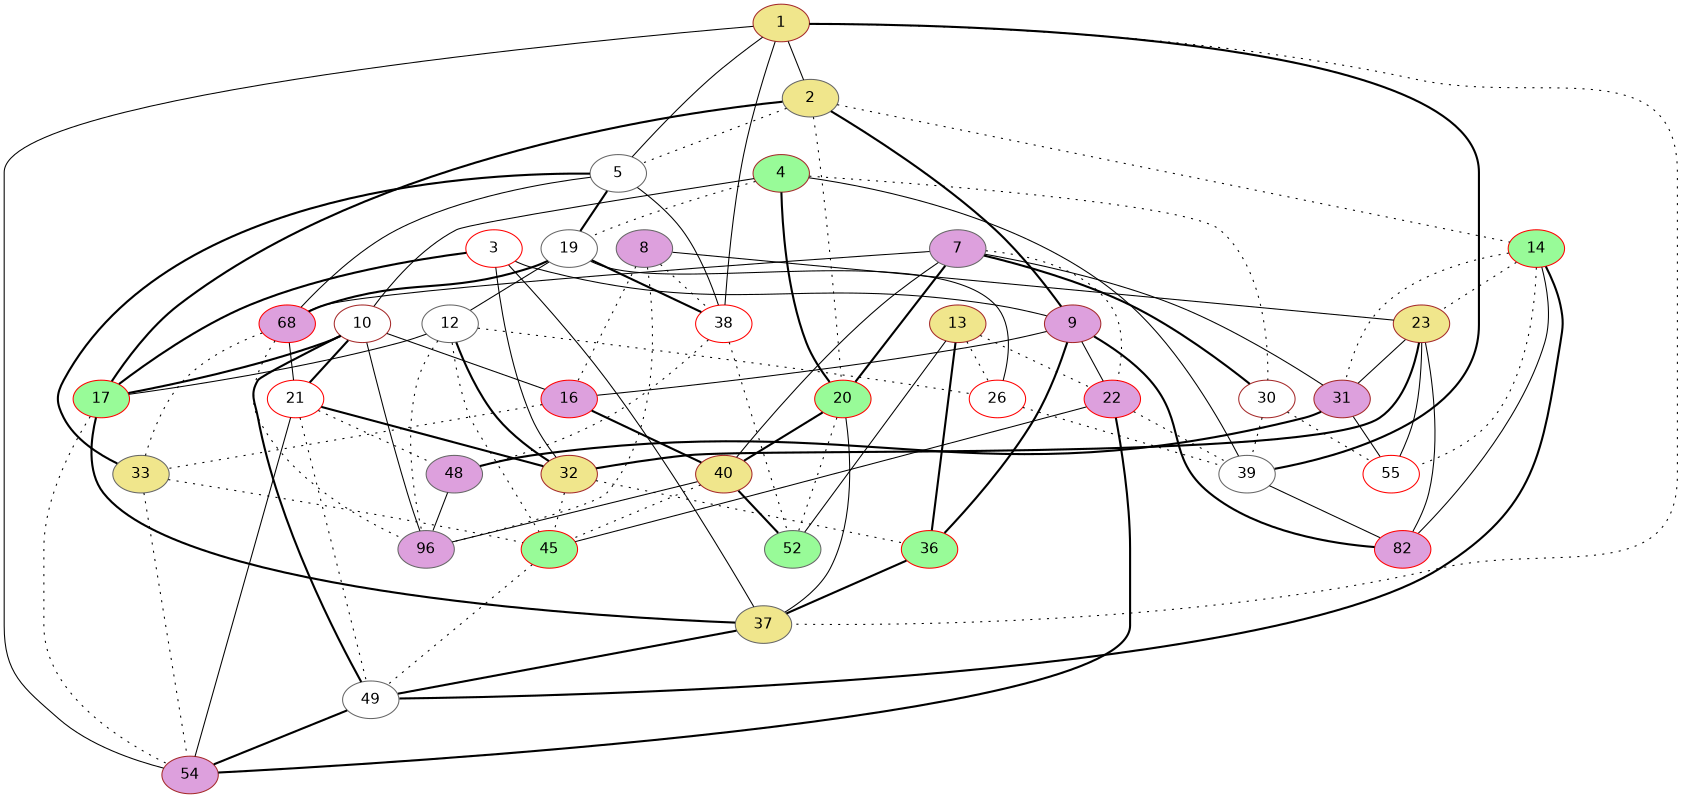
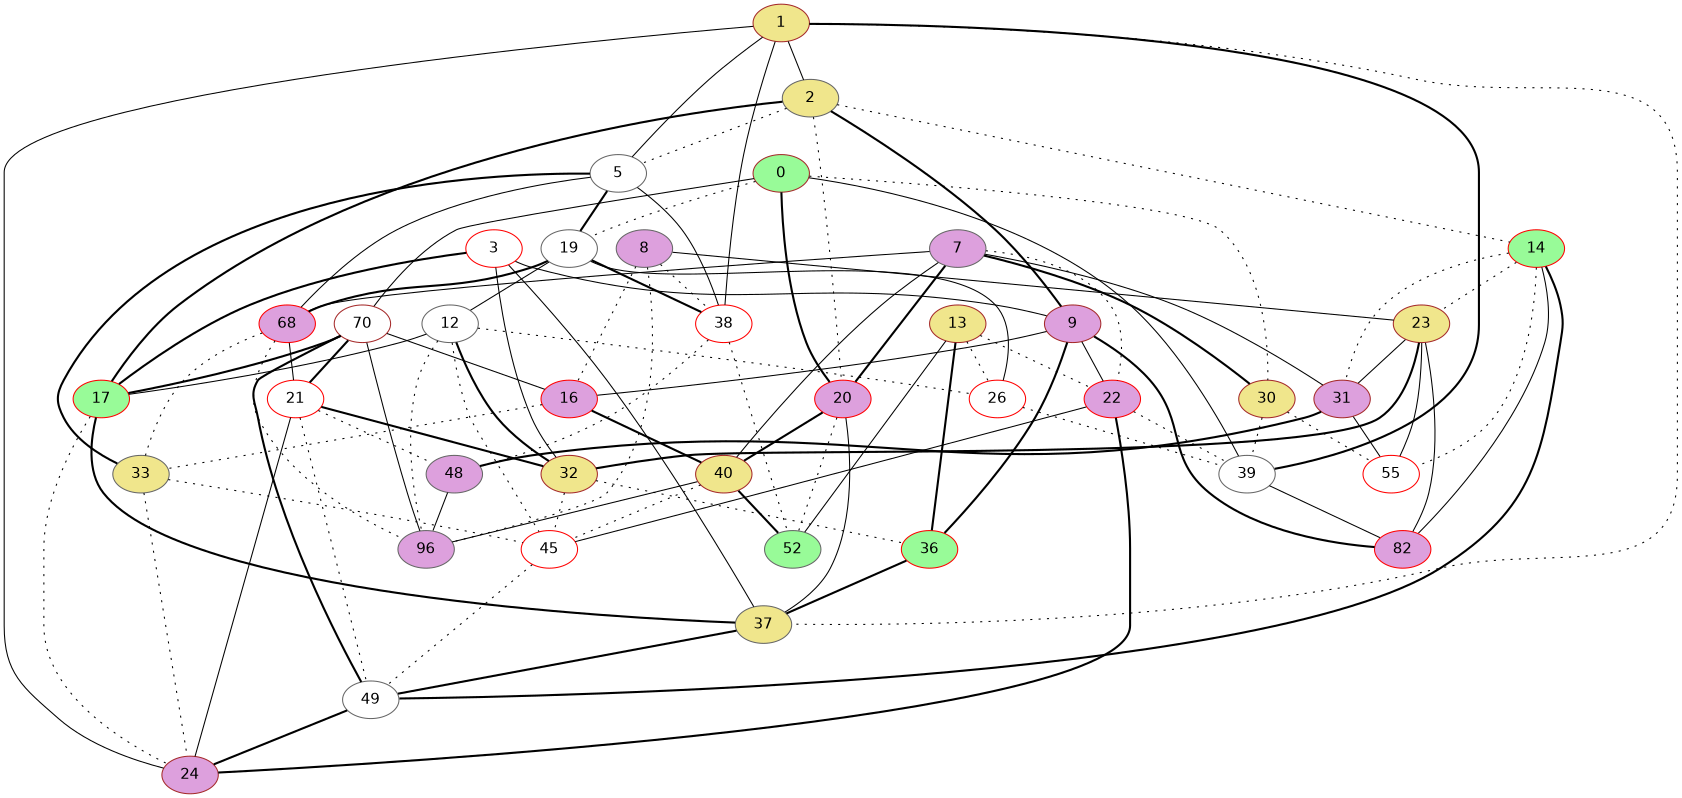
  graph {
    fontname="DejaVu Sans"
    node [color=red fillcolor=plum fontname="DejaVu Sans" style=filled]
    edge [fontname="DejaVu Sans" style=dotted]
    1 [color=brown fillcolor=khaki super="+6"]
    2 [color=gray40 fillcolor=khaki super="+15"]
    5 [color=gray40 fillcolor=white super="+35"]
    37 [color=gray40 fillcolor=khaki super="+60"]
    38 [fillcolor=white super="+58"]
    39 [color=gray40 fillcolor=white super="+64"]
-   54 [color=brown super="+65"]
+   54 [color=brown super="+65" label=24]
    9 [color=brown super="+44"]
    14 [fillcolor=palegreen super="+46"]
    17 [fillcolor=palegreen super="+28"]
-   20 [fillcolor=palegreen super="+29"]
+   20 [super="+29"]
    n12 [color=gray40 fillcolor=white label=19 super="+34"]
    n13 [label=68 super="+47"]
    33 [color=gray40 fillcolor=khaki super="+63"]
    49 [color=gray40 fillcolor=white super="+52"]
    n16 [color=gray40 fillcolor=palegreen label=52]
    48 [color=gray40]
    n18 [label=82]
    22 [super="+50"]
    16 [super="+24"]
    36 [fillcolor=palegreen]
    55 [fillcolor=white]
    31 [color=brown]
    23 [color=brown fillcolor=khaki super="+61"]
    40 [color=brown fillcolor=khaki super="+41"]
    3 [fillcolor=white]
    32 [color=brown fillcolor=khaki super="+57"]
-   45 [fillcolor=palegreen super="+53"]
-   4 [color=brown fillcolor=palegreen super="+19"]
-   10 [color=brown fillcolor=white super="+42"]
-   30 [color=brown fillcolor=white]
+   45 [fillcolor=white super="+53"]
+   4 [color=brown fillcolor=palegreen super="+19" label=0]
+   10 [color=brown fillcolor=white super="+42" label=70]
+   30 [color=brown fillcolor=khaki]
    n32 [color=gray40 label=96 super="+59"]
    21 [fillcolor=white super="+25"]
    12 [color=gray40 fillcolor=white super="+27"]
    26 [fillcolor=white]
    7 [color=gray40 super="+43"]
    8 [color=gray40]
    13 [color=brown fillcolor=khaki]
    1 -- 2 [style=solid]
    1 -- 5 [style=solid]
    1 -- 37
    1 -- 38 [style=solid]
    1 -- 39 [style=bold]
    1 -- 54 [style=solid]
    2 -- 5
    2 -- 9 [style=bold]
    2 -- 14
    2 -- 17 [style=bold]
    2 -- 20
    5 -- 38 [style=solid]
    5 -- n12 [style=bold]
    5 -- n13 [style=solid]
    5 -- 33 [style=bold]
    37 -- 49 [style=bold]
    38 -- n16
    38 -- 48
    39 -- n18 [style=solid]
    9 -- n18 [style=bold]
    9 -- 22 [style=solid]
    9 -- 16 [style=solid]
    9 -- 36 [style=bold]
    14 -- 49 [style=bold]
    14 -- n18 [style=solid]
    14 -- 55
    14 -- 31
    14 -- 23
    17 -- 37 [style=bold]
    17 -- 54
    20 -- 37 [style=solid]
    20 -- n16
    20 -- 40 [style=bold]
    n12 -- 38 [style=bold]
    n12 -- n13 [style=bold]
    n12 -- 12 [style=solid]
    n12 -- 26 [style=solid]
    n13 -- 33
    n13 -- n32
    n13 -- 21 [style=solid]
    33 -- 54
    33 -- 45
    49 -- 54 [style=bold]
    48 -- n32 [style=solid]
    22 -- 39
    22 -- 54 [style=bold]
    22 -- 45 [style=solid]
    16 -- 33 [weight=2]
    16 -- 40 [style=bold]
    36 -- 37 [style=bold]
    31 -- 48 [style=bold]
    31 -- 55 [style=solid]
    23 -- n18 [style=solid]
    23 -- 55 [style=solid]
    23 -- 31 [style=solid]
    23 -- 32 [style=bold]
    40 -- n16 [style=bold]
    40 -- 45
    40 -- n32 [style=solid]
    3 -- 37 [style=solid]
    3 -- 9 [style=solid]
    3 -- 17 [style=bold]
    3 -- 32 [style=solid]
    32 -- 36
    32 -- 45
    45 -- 49
    4 -- 39 [style=solid]
    4 -- 20 [style=bold]
    4 -- n12
    4 -- 10 [style=solid]
    4 -- 30
    10 -- 17 [style=bold]
    10 -- 49 [style=bold]
    10 -- 16 [style=solid]
    10 -- n32 [style=solid]
    10 -- 21 [style=bold]
    30 -- 39
    30 -- 55
    21 -- 54 [style=solid]
    21 -- 49
    21 -- 48
    21 -- 32 [style=bold]
    12 -- 17 [style=solid]
    12 -- 32 [style=bold]
    12 -- 45
    12 -- n32
    12 -- 26
    26 -- 39
    7 -- 20 [style=bold]
    7 -- n13 [style=solid]
    7 -- 22
    7 -- 31 [style=solid]
    7 -- 40 [style=solid]
    7 -- 30 [style=bold]
    8 -- 38
    8 -- 16
    8 -- 23 [style=solid]
    8 -- n32
    13 -- n16 [style=solid]
    13 -- 22
    13 -- 36 [style=bold]
    13 -- 26
  }
